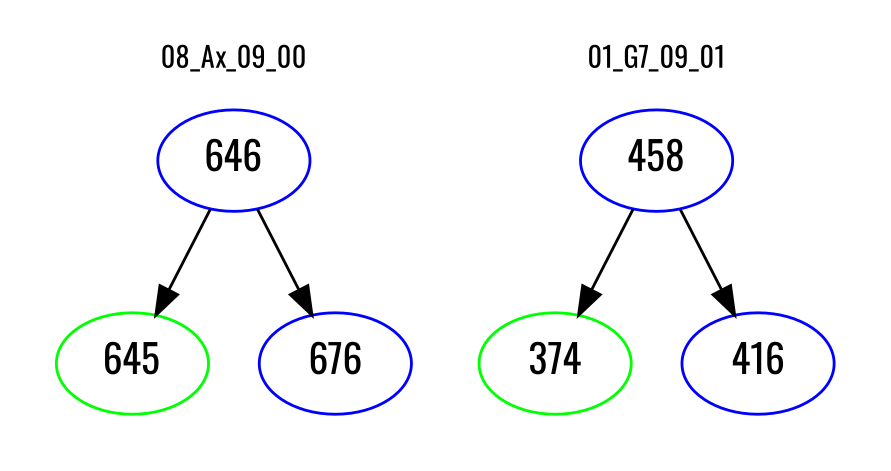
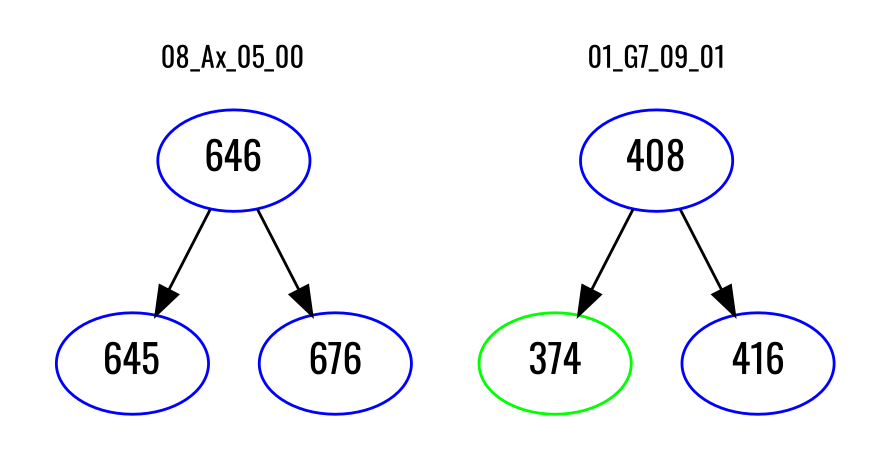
  digraph {
    fontname=Oswald
    node [color=blue fontname=Oswald]
    edge [color=black fontname=Oswald]
    n1 [label=646]
-   n2 [color=green label=645]
+   n2 [label=645]
    n3 [label=676]
-   n4 [label=458]
+   n4 [label=408]
    n5 [color=green label=374]
    n6 [label=416]
    subgraph cluster_1 {
      color=white
      fontsize=10
-     label="08_Ax_09_00"
+     label="08_Ax_05_00"
      n1
      n2
      n3
    }
    subgraph cluster_2 {
      color=white
      fontsize=10
      label="01_G7_09_01"
      n4
      n5
      n6
    }
    n1 -> n2
    n1 -> n3
    n4 -> n5
    n4 -> n6
  }
